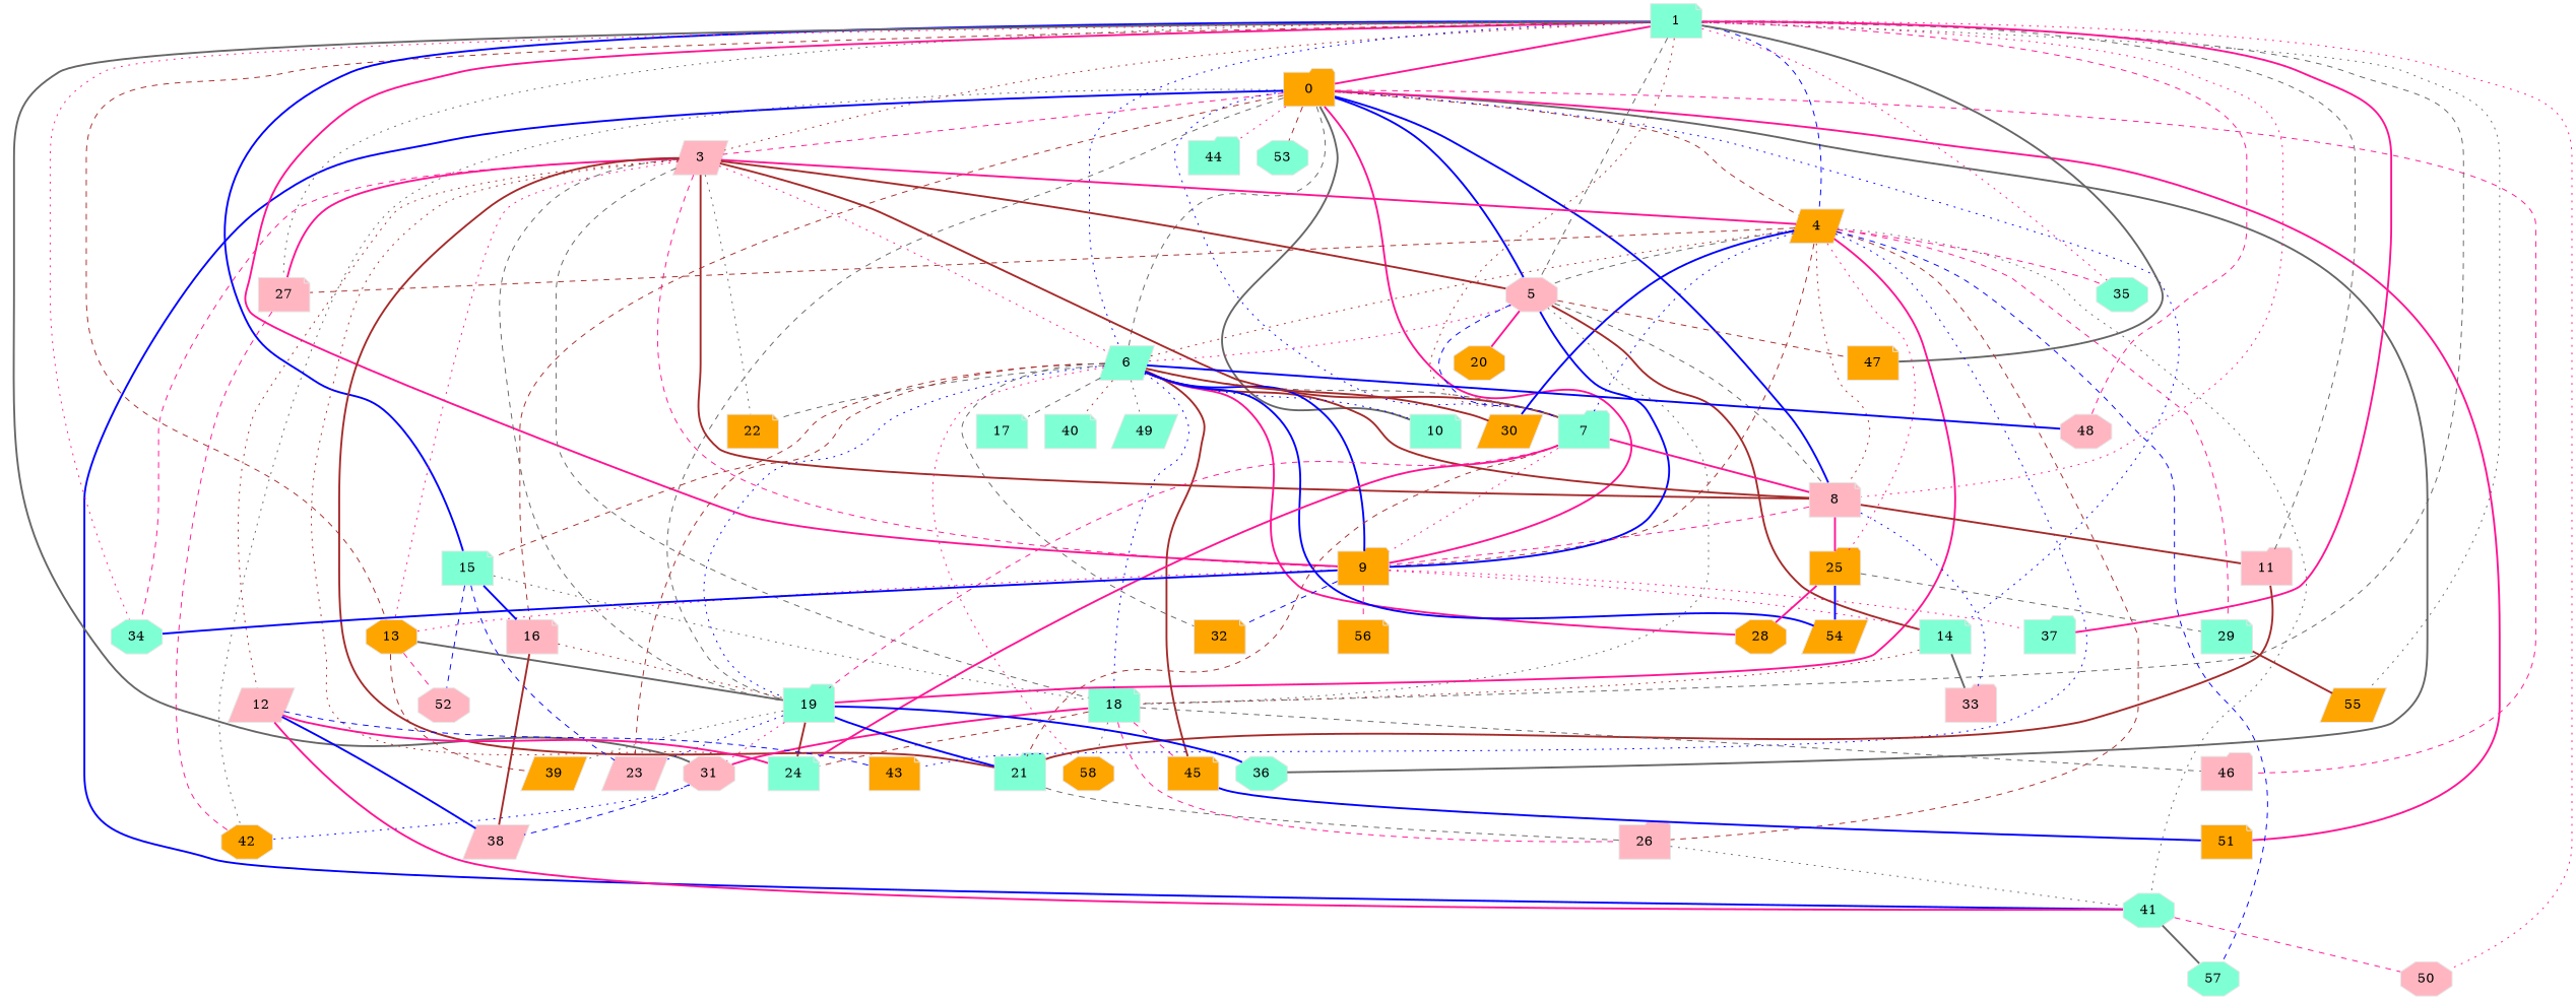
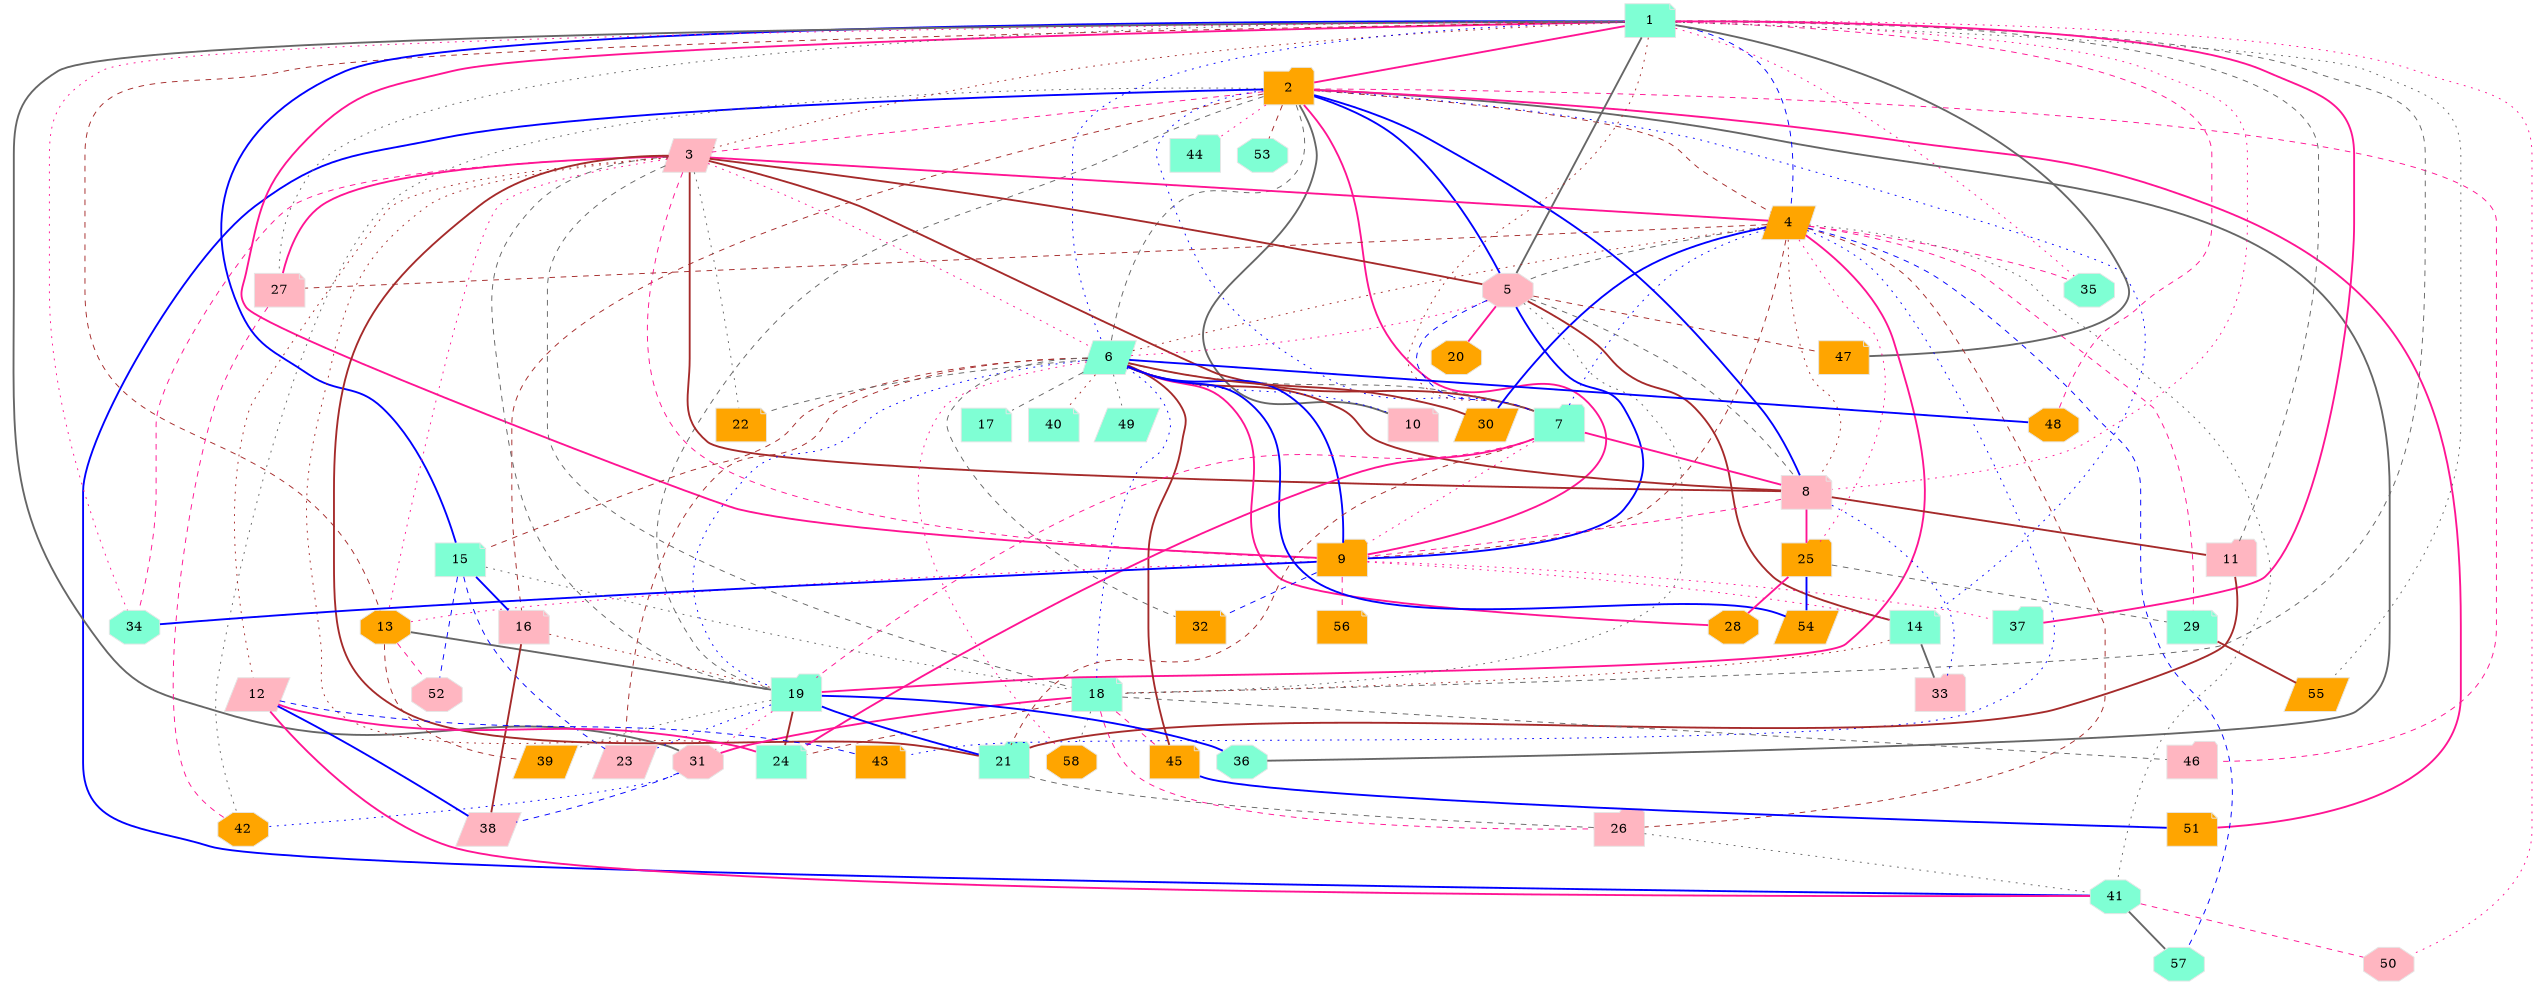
  graph {
    node [color=gray90 fillcolor=aquamarine shape=note style=filled]
    edge [color=deeppink style=bold weight=1.0]
-   2 [fillcolor=orange shape=folder label=0]
+   2 [fillcolor=orange shape=folder]
    1
    3 [fillcolor=lightpink shape=parallelogram]
    4 [fillcolor=orange shape=parallelogram]
    5 [fillcolor=lightpink shape=octagon]
    6 [shape=parallelogram]
    7 [shape=folder]
    8 [fillcolor=lightpink]
    9 [fillcolor=orange shape=folder]
    11 [fillcolor=lightpink shape=folder]
    13 [fillcolor=orange shape=octagon]
    15
    18
    27 [fillcolor=lightpink]
    31 [fillcolor=lightpink shape=octagon]
    34 [shape=octagon]
    35 [shape=octagon]
    37 [shape=folder]
    47 [fillcolor=orange]
-   48 [fillcolor=lightpink shape=octagon]
+   48 [fillcolor=orange shape=octagon]
    50 [fillcolor=lightpink shape=octagon]
    55 [fillcolor=orange shape=parallelogram]
-   10
+   10 [fillcolor=lightpink]
    14
    16 [fillcolor=lightpink]
    19 [shape=folder]
    36 [shape=octagon]
    41 [shape=octagon]
    42 [fillcolor=orange shape=octagon]
    44 [shape=folder]
    46 [fillcolor=lightpink shape=folder]
    51 [fillcolor=orange]
    53 [shape=octagon]
    12 [fillcolor=lightpink shape=parallelogram]
    21 [shape=folder]
    22 [fillcolor=orange]
    24
    25 [fillcolor=orange shape=folder]
    26 [fillcolor=lightpink shape=folder]
    29
    30 [fillcolor=orange shape=parallelogram]
    43 [fillcolor=orange]
    57 [shape=octagon]
    20 [fillcolor=orange shape=octagon]
    17
    23 [fillcolor=lightpink shape=parallelogram]
    28 [fillcolor=orange shape=octagon]
    32 [fillcolor=orange]
    40
    45 [fillcolor=orange]
    49 [shape=parallelogram]
    54 [fillcolor=orange shape=parallelogram]
    58 [fillcolor=orange shape=octagon]
    33 [fillcolor=lightpink shape=folder]
    56 [fillcolor=orange]
    39 [fillcolor=orange shape=parallelogram]
    52 [fillcolor=lightpink shape=octagon]
    38 [fillcolor=lightpink shape=parallelogram]
    2 -- 3 [style=dashed weight=3.0]
    2 -- 4 [color=brown style=dashed]
    2 -- 5 [color=blue weight=2.0]
    2 -- 6 [color=gray40 style=dashed]
    2 -- 7 [color=blue style=dotted]
    2 -- 8 [color=blue]
    2 -- 9
    2 -- 10 [color=gray40]
    2 -- 14 [color=blue style=dotted]
    2 -- 16 [color=brown style=dashed weight=2.0]
    2 -- 19 [color=gray40 style=dashed weight=2.0]
    2 -- 36 [color=gray40]
    2 -- 41 [color=blue]
    2 -- 42 [color=gray40 style=dotted]
    2 -- 44 [style=dotted]
    2 -- 46 [style=dashed]
    2 -- 51
    2 -- 53 [color=brown style=dashed]
    1 -- 2
    1 -- 3 [color=brown style=dotted weight=3.0]
    1 -- 4 [color=blue style=dashed weight=2.0]
-   1 -- 5 [color=gray40 style=dashed]
+   1 -- 5 [color=gray40]
    1 -- 6 [color=blue style=dotted]
    1 -- 7 [color=brown style=dotted]
    1 -- 8 [style=dotted weight=2.0]
    1 -- 9 [weight=2.0]
    1 -- 11 [color=gray40 style=dashed]
    1 -- 13 [color=brown style=dashed]
    1 -- 15 [color=blue]
    1 -- 18 [color=gray40 style=dashed]
    1 -- 27 [color=gray40 style=dotted]
    1 -- 31 [color=gray40]
    1 -- 34 [style=dotted]
    1 -- 35 [style=dotted]
    1 -- 37
    1 -- 47 [color=gray40]
    1 -- 48 [style=dashed]
    1 -- 50 [style=dotted]
    1 -- 55 [color=gray40 style=dotted]
    3 -- 4 [weight=3.0]
    3 -- 5 [color=brown weight=2.0]
    3 -- 6 [style=dotted weight=2.0]
    3 -- 7 [color=brown weight=3.0]
    3 -- 8 [color=brown weight=3.0]
    3 -- 9 [style=dashed weight=3.0]
    3 -- 13 [style=dotted]
    3 -- 18 [color=gray40 style=dashed weight=8.0]
    3 -- 27
    3 -- 34 [style=dashed]
    3 -- 19 [color=gray40 style=dashed]
    3 -- 12 [color=brown style=dotted]
    3 -- 21 [color=brown]
    3 -- 22 [color=gray40 style=dotted]
    3 -- 24 [color=brown style=dotted]
    4 -- 5 [color=gray40 style=dashed]
    4 -- 6 [color=brown style=dotted]
    4 -- 7 [color=blue style=dotted]
    4 -- 8 [color=brown style=dotted]
    4 -- 9 [color=brown style=dashed]
    4 -- 27 [color=brown style=dashed]
    4 -- 35 [style=dashed]
    4 -- 19 [weight=4.0]
    4 -- 41 [color=gray40 style=dotted]
    4 -- 25 [style=dotted]
    4 -- 26 [color=brown style=dashed]
    4 -- 29 [style=dashed]
    4 -- 30 [color=blue]
    4 -- 43 [color=blue style=dotted]
    4 -- 57 [color=blue style=dashed]
    5 -- 6 [style=dotted weight=2.0]
    5 -- 7 [color=blue style=dashed]
    5 -- 8 [color=gray40 style=dashed]
    5 -- 9 [color=blue]
    5 -- 18 [color=gray40 style=dotted]
    5 -- 47 [color=brown style=dashed]
    5 -- 14 [color=brown]
    5 -- 20
    6 -- 7 [color=gray40 style=dashed]
    6 -- 8 [color=brown weight=2.0]
    6 -- 9 [color=blue weight=2.0]
    6 -- 15 [color=brown style=dashed]
    6 -- 18 [color=blue style=dotted]
    6 -- 48 [color=blue]
    6 -- 10 [color=blue style=dotted]
    6 -- 19 [color=blue style=dotted weight=3.0]
    6 -- 22 [color=gray40 style=dashed]
    6 -- 30 [color=brown]
    6 -- 17 [color=gray40 style=dashed]
    6 -- 23 [color=brown style=dashed]
    6 -- 28
    6 -- 32 [color=gray40 style=dashed]
    6 -- 40 [color=brown style=dotted]
    6 -- 45 [color=brown]
    6 -- 49 [color=gray40 style=dotted]
    6 -- 54 [color=blue]
    6 -- 58 [style=dotted]
    7 -- 8 [weight=2.0]
    7 -- 9 [style=dotted]
    7 -- 19 [style=dashed weight=12.0]
    7 -- 21 [color=brown style=dashed weight=2.0]
    7 -- 24
    8 -- 9 [style=dashed]
    8 -- 11 [color=brown weight=2.0]
    8 -- 25 [weight=2.0]
    8 -- 33 [color=blue style=dotted]
    9 -- 13 [style=dotted]
    9 -- 34 [color=blue weight=2.0]
    9 -- 37 [style=dotted]
    9 -- 14 [style=dotted]
    9 -- 32 [color=blue style=dashed]
    9 -- 56 [style=dashed]
    11 -- 21 [color=brown]
    13 -- 19 [color=gray40]
    13 -- 39 [color=brown style=dashed]
    13 -- 52 [style=dashed]
    15 -- 18 [color=gray40 style=dotted weight=2.0]
    15 -- 16 [color=blue]
    15 -- 23 [color=blue style=dashed]
    15 -- 52 [color=blue style=dashed]
    18 -- 31
    18 -- 46 [color=gray40 style=dashed]
    18 -- 24 [color=brown style=dashed]
    18 -- 26 [style=dashed]
    18 -- 45 [style=dashed]
    18 -- 58 [color=gray40 style=dotted]
    27 -- 42 [style=dashed]
    31 -- 42 [color=blue style=dotted weight=2.0]
    31 -- 38 [color=blue style=dashed]
    14 -- 18 [color=brown style=dotted]
    14 -- 33 [color=gray40]
    16 -- 19 [color=brown style=dotted]
    16 -- 38 [color=brown]
    19 -- 31 [style=dotted]
    19 -- 36 [color=blue weight=2.0]
    19 -- 21 [color=blue]
    19 -- 24 [color=brown]
    19 -- 23 [color=blue style=dotted]
    19 -- 39 [color=gray40 style=dotted]
    41 -- 50 [style=dashed]
    41 -- 57 [color=gray40]
    12 -- 41
    12 -- 24 [weight=2.0]
    12 -- 43 [color=blue style=dashed]
    12 -- 38 [color=blue]
    21 -- 26 [color=gray40 style=dashed]
    25 -- 29 [color=gray40 style=dashed]
    25 -- 28
    25 -- 54 [color=blue]
    26 -- 41 [color=gray40 style=dotted]
    29 -- 55 [color=brown]
    45 -- 51 [color=blue]
  }
